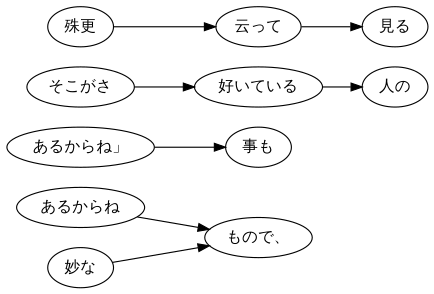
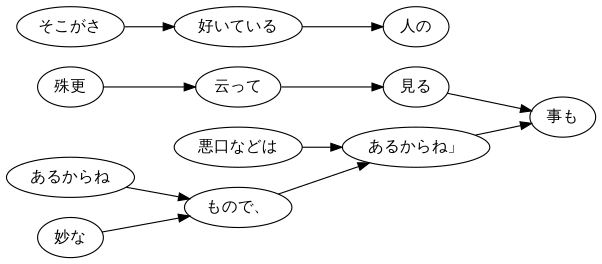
  digraph {
    rankdir=LR
    n1 [label="もので、"]
    n2 [label="あるからね」"]
    n3 [label="あるからね"]
    n4 [label="妙な"]
    n5 [label="事も"]
    n6 [label="そこがさ"]
    n7 [label="好いている"]
    n8 [label="人の"]
+   n9 [label="悪口などは"]
    n10 [label="殊更"]
    n11 [label="云って"]
    n12 [label="見る"]
+   n1 -> n2
    n2 -> n5
    n3 -> n1
    n4 -> n1
    n6 -> n7
    n7 -> n8
+   n9 -> n2
    n10 -> n11
    n11 -> n12
+   n12 -> n5
  }
